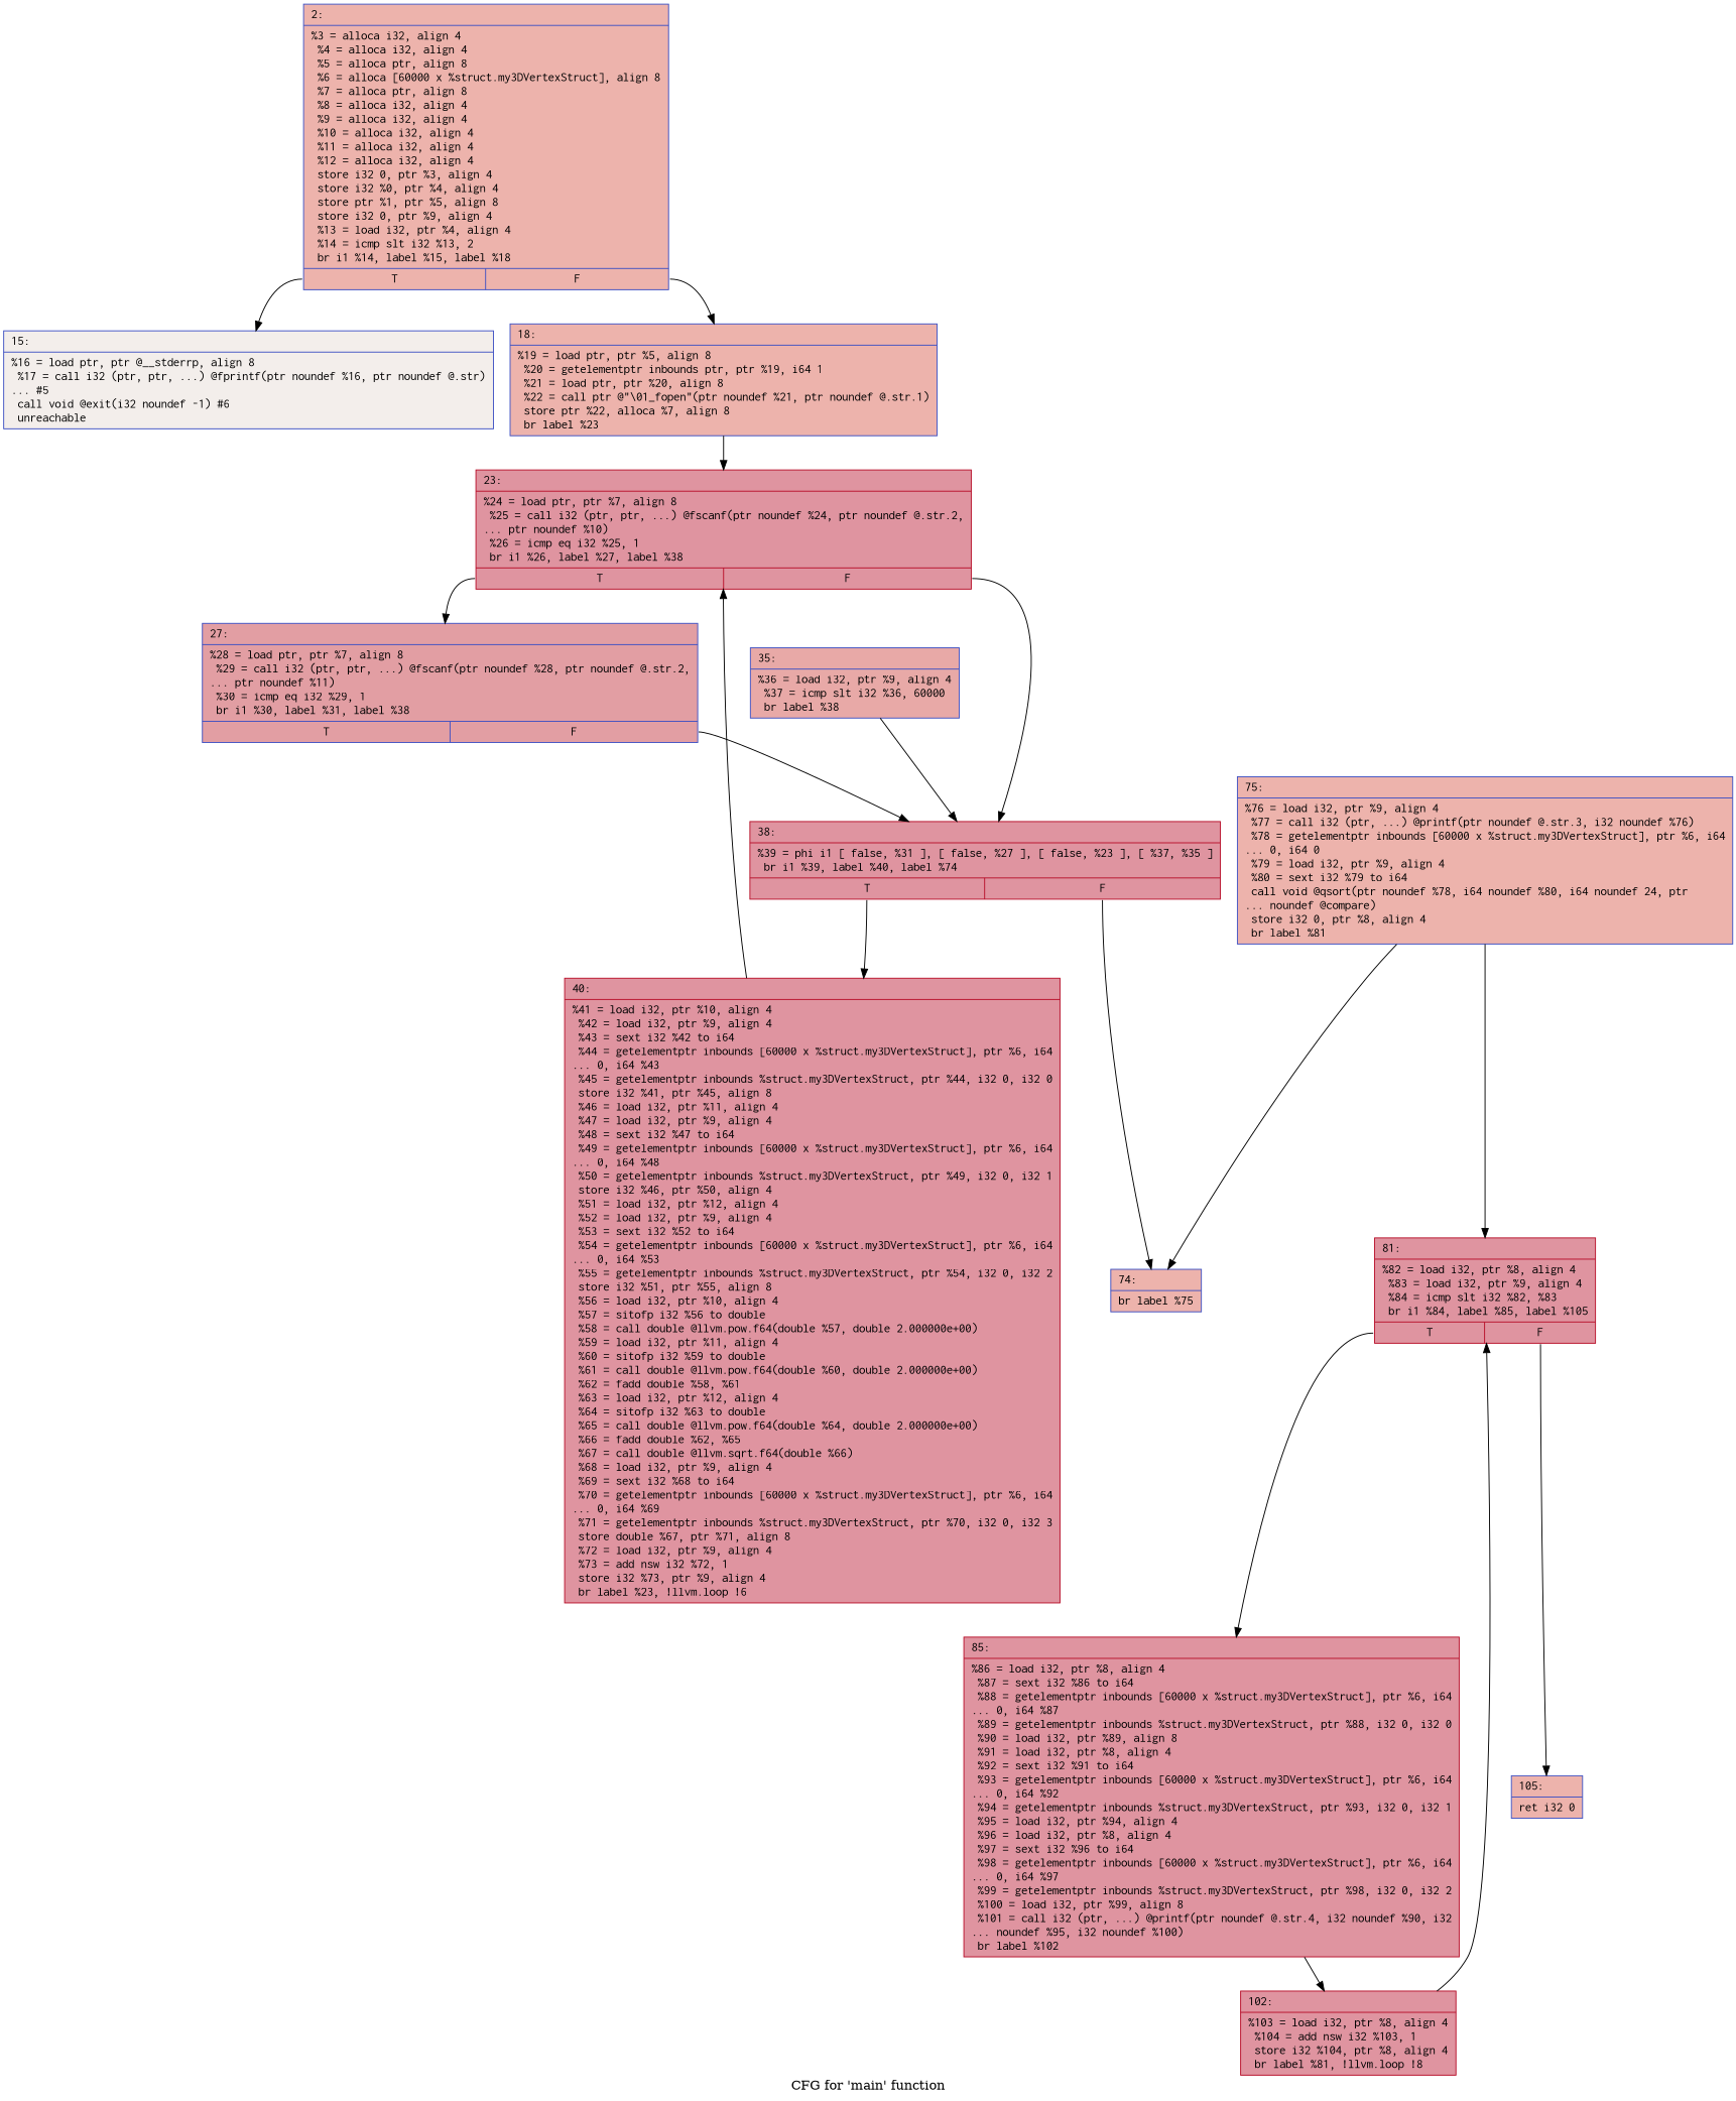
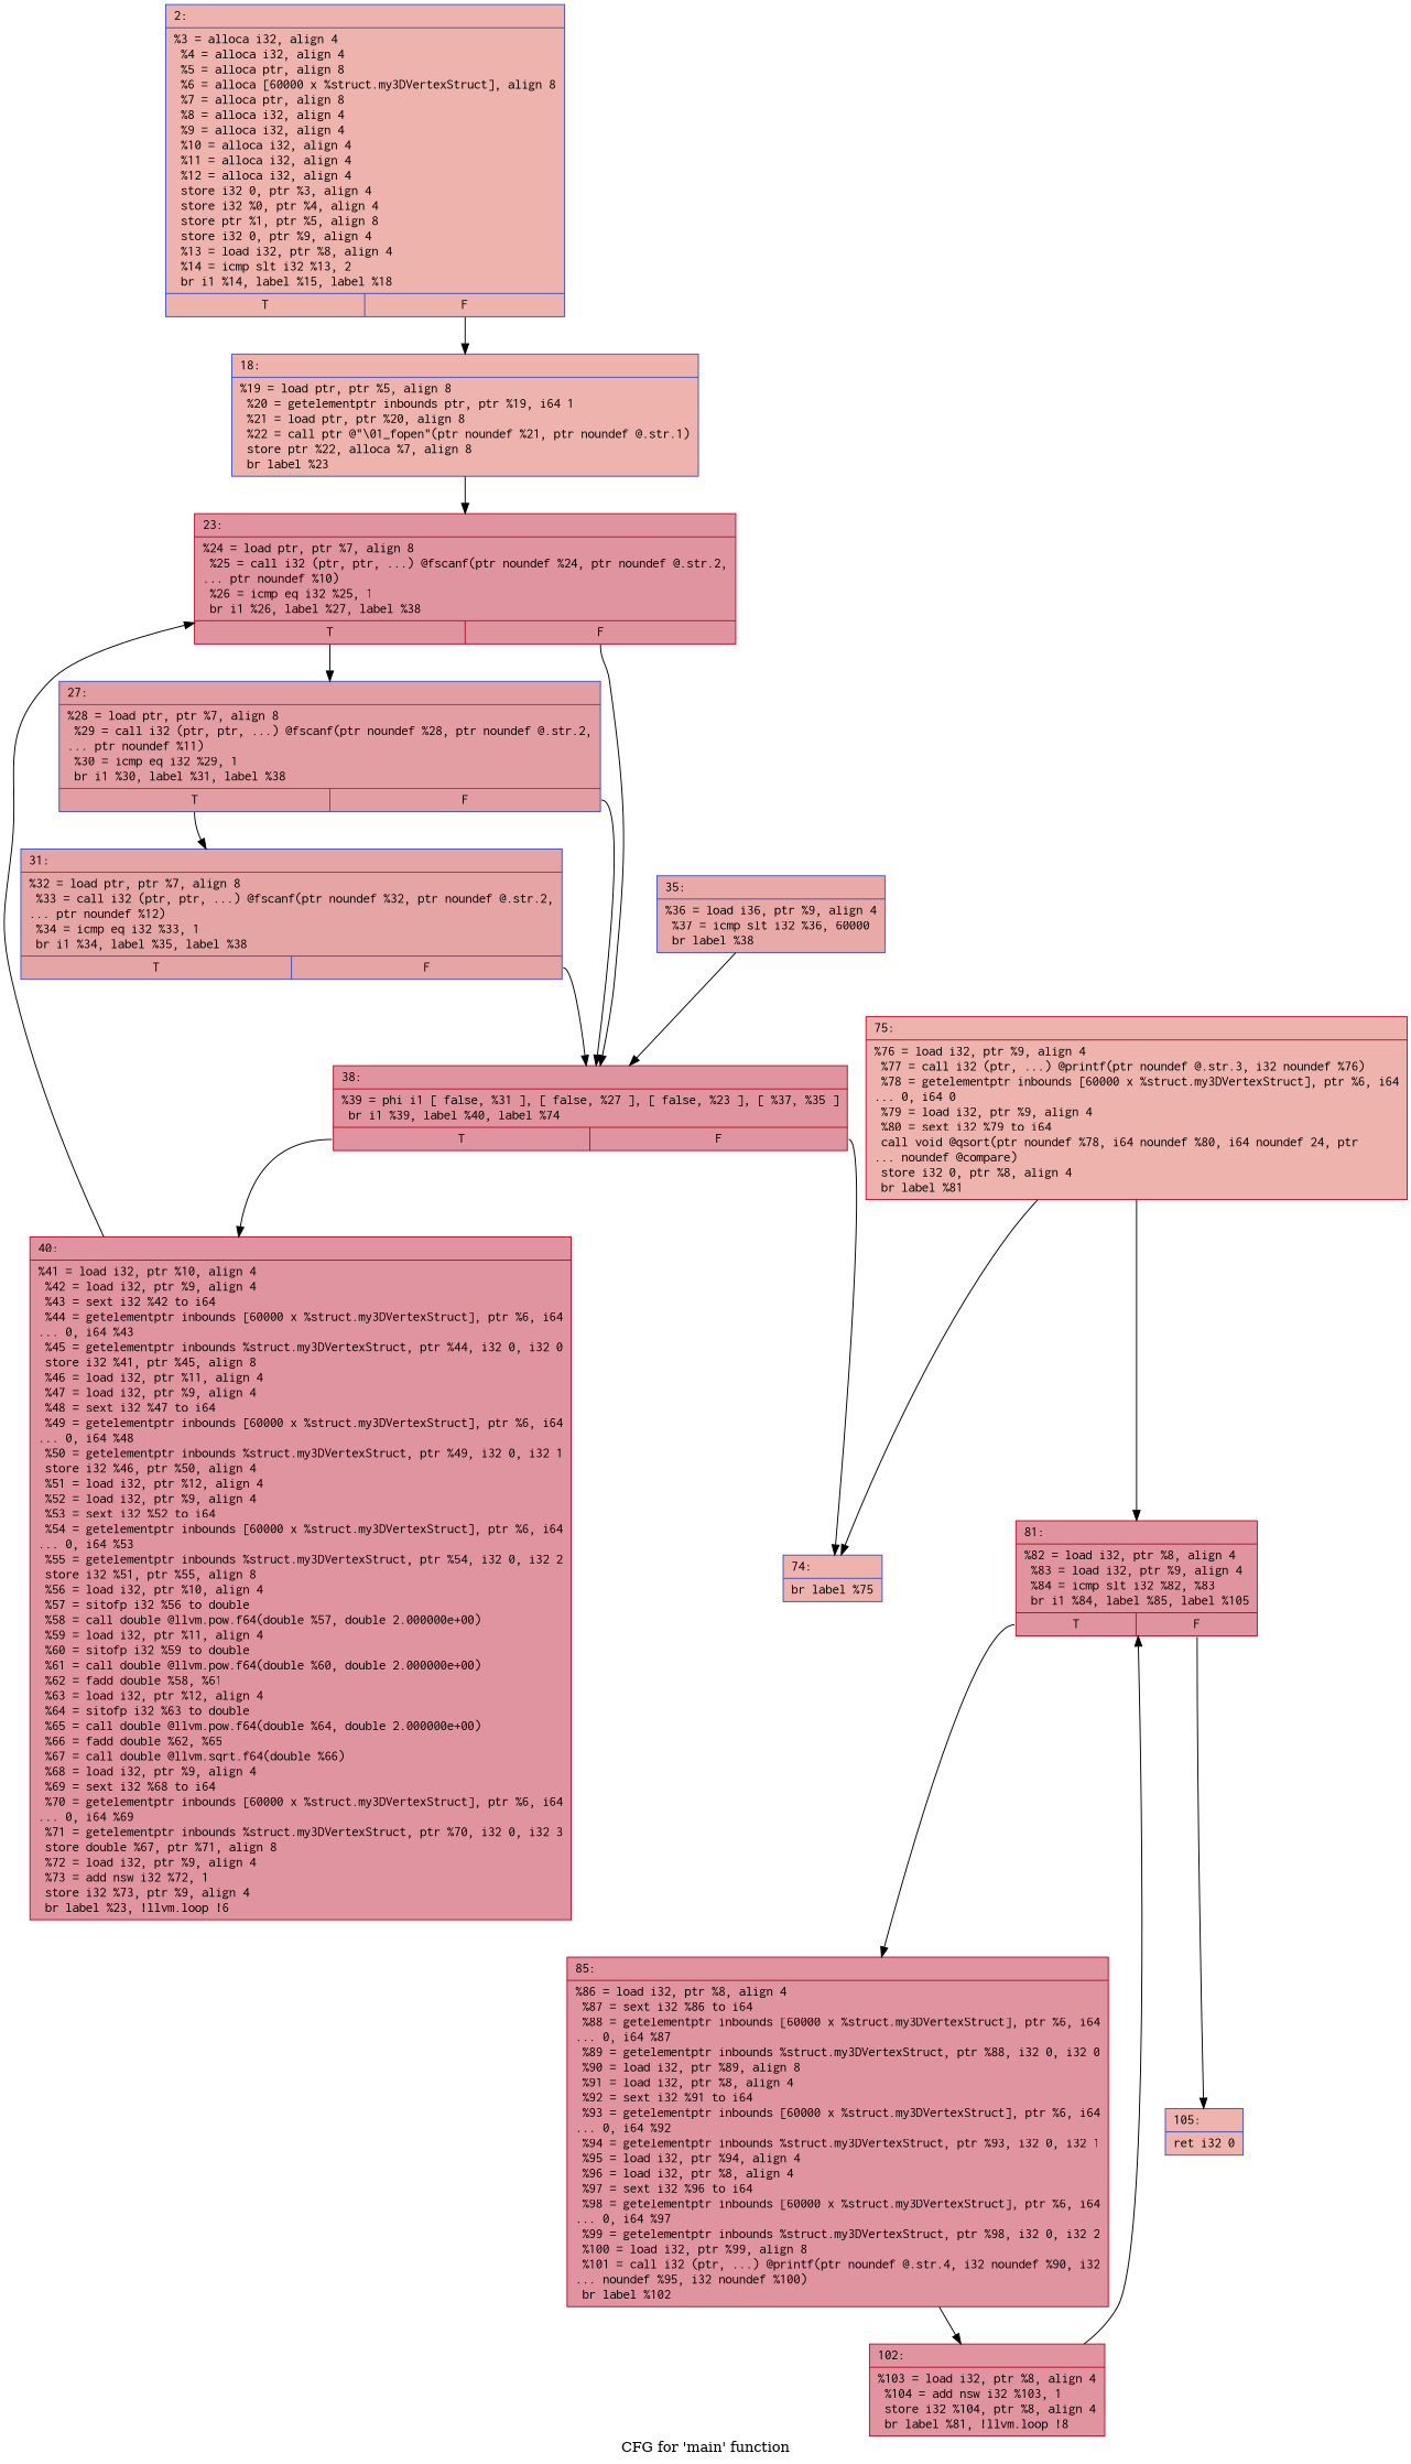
  digraph {
    label="CFG for 'main' function"
    node [color="#3d50c3ff" fillcolor="#b70d2870" fontname=Courier shape=record style=filled]
-   n1 [fillcolor="#d6524470" label="{2:\l|  %3 = alloca i32, align 4\l  %4 = alloca i32, align 4\l  %5 = alloca ptr, align 8\l  %6 = alloca [60000 x %struct.my3DVertexStruct], align 8\l  %7 = alloca ptr, align 8\l  %8 = alloca i32, align 4\l  %9 = alloca i32, align 4\l  %10 = alloca i32, align 4\l  %11 = alloca i32, align 4\l  %12 = alloca i32, align 4\l  store i32 0, ptr %3, align 4\l  store i32 %0, ptr %4, align 4\l  store ptr %1, ptr %5, align 8\l  store i32 0, ptr %9, align 4\l  %13 = load i32, ptr %4, align 4\l  %14 = icmp slt i32 %13, 2\l  br i1 %14, label %15, label %18\l|{<s0>T|<s1>F}}"]
-   n2 [fillcolor="#e5d8d170" label="{15:\l|  %16 = load ptr, ptr @__stderrp, align 8\l  %17 = call i32 (ptr, ptr, ...) @fprintf(ptr noundef %16, ptr noundef @.str)\l... #5\l  call void @exit(i32 noundef -1) #6\l  unreachable\l}"]
+   n1 [fillcolor="#d6524470" label="{2:\l|  %3 = alloca i32, align 4\l  %4 = alloca i32, align 4\l  %5 = alloca ptr, align 8\l  %6 = alloca [60000 x %struct.my3DVertexStruct], align 8\l  %7 = alloca ptr, align 8\l  %8 = alloca i32, align 4\l  %9 = alloca i32, align 4\l  %10 = alloca i32, align 4\l  %11 = alloca i32, align 4\l  %12 = alloca i32, align 4\l  store i32 0, ptr %3, align 4\l  store i32 %0, ptr %4, align 4\l  store ptr %1, ptr %5, align 8\l  store i32 0, ptr %9, align 4\l  %13 = load i32, ptr %8, align 4\l  %14 = icmp slt i32 %13, 2\l  br i1 %14, label %15, label %18\l|{<s0>T|<s1>F}}"]
    n3 [fillcolor="#d6524470" label="{18:\l|  %19 = load ptr, ptr %5, align 8\l  %20 = getelementptr inbounds ptr, ptr %19, i64 1\l  %21 = load ptr, ptr %20, align 8\l  %22 = call ptr @\"\\01_fopen\"(ptr noundef %21, ptr noundef @.str.1)\l  store ptr %22, alloca %7, align 8\l  br label %23\l}"]
    n4 [color="#b70d28ff" label="{23:\l|  %24 = load ptr, ptr %7, align 8\l  %25 = call i32 (ptr, ptr, ...) @fscanf(ptr noundef %24, ptr noundef @.str.2,\l... ptr noundef %10)\l  %26 = icmp eq i32 %25, 1\l  br i1 %26, label %27, label %38\l|{<s0>T|<s1>F}}"]
    n5 [fillcolor="#be242e70" label="{27:\l|  %28 = load ptr, ptr %7, align 8\l  %29 = call i32 (ptr, ptr, ...) @fscanf(ptr noundef %28, ptr noundef @.str.2,\l... ptr noundef %11)\l  %30 = icmp eq i32 %29, 1\l  br i1 %30, label %31, label %38\l|{<s0>T|<s1>F}}"]
    n6 [color="#b70d28ff" label="{38:\l|  %39 = phi i1 [ false, %31 ], [ false, %27 ], [ false, %23 ], [ %37, %35 ]\l  br i1 %39, label %40, label %74\l|{<s0>T|<s1>F}}"]
+   n7 [fillcolor="#c5333470" label="{31:\l|  %32 = load ptr, ptr %7, align 8\l  %33 = call i32 (ptr, ptr, ...) @fscanf(ptr noundef %32, ptr noundef @.str.2,\l... ptr noundef %12)\l  %34 = icmp eq i32 %33, 1\l  br i1 %34, label %35, label %38\l|{<s0>T|<s1>F}}"]
    n8 [color="#b70d28ff" label="{40:\l|  %41 = load i32, ptr %10, align 4\l  %42 = load i32, ptr %9, align 4\l  %43 = sext i32 %42 to i64\l  %44 = getelementptr inbounds [60000 x %struct.my3DVertexStruct], ptr %6, i64\l... 0, i64 %43\l  %45 = getelementptr inbounds %struct.my3DVertexStruct, ptr %44, i32 0, i32 0\l  store i32 %41, ptr %45, align 8\l  %46 = load i32, ptr %11, align 4\l  %47 = load i32, ptr %9, align 4\l  %48 = sext i32 %47 to i64\l  %49 = getelementptr inbounds [60000 x %struct.my3DVertexStruct], ptr %6, i64\l... 0, i64 %48\l  %50 = getelementptr inbounds %struct.my3DVertexStruct, ptr %49, i32 0, i32 1\l  store i32 %46, ptr %50, align 4\l  %51 = load i32, ptr %12, align 4\l  %52 = load i32, ptr %9, align 4\l  %53 = sext i32 %52 to i64\l  %54 = getelementptr inbounds [60000 x %struct.my3DVertexStruct], ptr %6, i64\l... 0, i64 %53\l  %55 = getelementptr inbounds %struct.my3DVertexStruct, ptr %54, i32 0, i32 2\l  store i32 %51, ptr %55, align 8\l  %56 = load i32, ptr %10, align 4\l  %57 = sitofp i32 %56 to double\l  %58 = call double @llvm.pow.f64(double %57, double 2.000000e+00)\l  %59 = load i32, ptr %11, align 4\l  %60 = sitofp i32 %59 to double\l  %61 = call double @llvm.pow.f64(double %60, double 2.000000e+00)\l  %62 = fadd double %58, %61\l  %63 = load i32, ptr %12, align 4\l  %64 = sitofp i32 %63 to double\l  %65 = call double @llvm.pow.f64(double %64, double 2.000000e+00)\l  %66 = fadd double %62, %65\l  %67 = call double @llvm.sqrt.f64(double %66)\l  %68 = load i32, ptr %9, align 4\l  %69 = sext i32 %68 to i64\l  %70 = getelementptr inbounds [60000 x %struct.my3DVertexStruct], ptr %6, i64\l... 0, i64 %69\l  %71 = getelementptr inbounds %struct.my3DVertexStruct, ptr %70, i32 0, i32 3\l  store double %67, ptr %71, align 8\l  %72 = load i32, ptr %9, align 4\l  %73 = add nsw i32 %72, 1\l  store i32 %73, ptr %9, align 4\l  br label %23, !llvm.loop !6\l}"]
    n9 [fillcolor="#d6524470" label="{74:\l|  br label %75\l}"]
-   n10 [fillcolor="#ca3b3770" label="{35:\l|  %36 = load i32, ptr %9, align 4\l  %37 = icmp slt i32 %36, 60000\l  br label %38\l}"]
-   n11 [fillcolor="#d6524470" label="{75:\l|  %76 = load i32, ptr %9, align 4\l  %77 = call i32 (ptr, ...) @printf(ptr noundef @.str.3, i32 noundef %76)\l  %78 = getelementptr inbounds [60000 x %struct.my3DVertexStruct], ptr %6, i64\l... 0, i64 0\l  %79 = load i32, ptr %9, align 4\l  %80 = sext i32 %79 to i64\l  call void @qsort(ptr noundef %78, i64 noundef %80, i64 noundef 24, ptr\l... noundef @compare)\l  store i32 0, ptr %8, align 4\l  br label %81\l}"]
+   n10 [fillcolor="#ca3b3770" label="{35:\l|  %36 = load i36, ptr %9, align 4\l  %37 = icmp slt i32 %36, 60000\l  br label %38\l}"]
+   n11 [color="#b70d28ff" fillcolor="#d6524470" label="{75:\l|  %76 = load i32, ptr %9, align 4\l  %77 = call i32 (ptr, ...) @printf(ptr noundef @.str.3, i32 noundef %76)\l  %78 = getelementptr inbounds [60000 x %struct.my3DVertexStruct], ptr %6, i64\l... 0, i64 0\l  %79 = load i32, ptr %9, align 4\l  %80 = sext i32 %79 to i64\l  call void @qsort(ptr noundef %78, i64 noundef %80, i64 noundef 24, ptr\l... noundef @compare)\l  store i32 0, ptr %8, align 4\l  br label %81\l}"]
    n12 [color="#b70d28ff" label="{81:\l|  %82 = load i32, ptr %8, align 4\l  %83 = load i32, ptr %9, align 4\l  %84 = icmp slt i32 %82, %83\l  br i1 %84, label %85, label %105\l|{<s0>T|<s1>F}}"]
    n13 [color="#b70d28ff" label="{85:\l|  %86 = load i32, ptr %8, align 4\l  %87 = sext i32 %86 to i64\l  %88 = getelementptr inbounds [60000 x %struct.my3DVertexStruct], ptr %6, i64\l... 0, i64 %87\l  %89 = getelementptr inbounds %struct.my3DVertexStruct, ptr %88, i32 0, i32 0\l  %90 = load i32, ptr %89, align 8\l  %91 = load i32, ptr %8, align 4\l  %92 = sext i32 %91 to i64\l  %93 = getelementptr inbounds [60000 x %struct.my3DVertexStruct], ptr %6, i64\l... 0, i64 %92\l  %94 = getelementptr inbounds %struct.my3DVertexStruct, ptr %93, i32 0, i32 1\l  %95 = load i32, ptr %94, align 4\l  %96 = load i32, ptr %8, align 4\l  %97 = sext i32 %96 to i64\l  %98 = getelementptr inbounds [60000 x %struct.my3DVertexStruct], ptr %6, i64\l... 0, i64 %97\l  %99 = getelementptr inbounds %struct.my3DVertexStruct, ptr %98, i32 0, i32 2\l  %100 = load i32, ptr %99, align 8\l  %101 = call i32 (ptr, ...) @printf(ptr noundef @.str.4, i32 noundef %90, i32\l... noundef %95, i32 noundef %100)\l  br label %102\l}"]
    n14 [fillcolor="#d6524470" label="{105:\l|  ret i32 0\l}"]
    n15 [color="#b70d28ff" label="{102:\l|  %103 = load i32, ptr %8, align 4\l  %104 = add nsw i32 %103, 1\l  store i32 %104, ptr %8, align 4\l  br label %81, !llvm.loop !8\l}"]
-   n1 -> n2 [tailport=s0]
    n1 -> n3 [tailport=s1]
    n3 -> n4
    n4 -> n5 [tailport=s0]
    n4 -> n6 [tailport=s1]
    n5 -> n6 [tailport=s1]
+   n5 -> n7 [tailport=s0]
    n6 -> n8 [tailport=s0]
    n6 -> n9 [tailport=s1]
+   n7 -> n6 [tailport=s1]
    n8 -> n4
    n10 -> n6
    n11 -> n9
    n11 -> n12
    n12 -> n13 [tailport=s0]
    n12 -> n14 [tailport=s1]
    n13 -> n15
    n15 -> n12
  }
